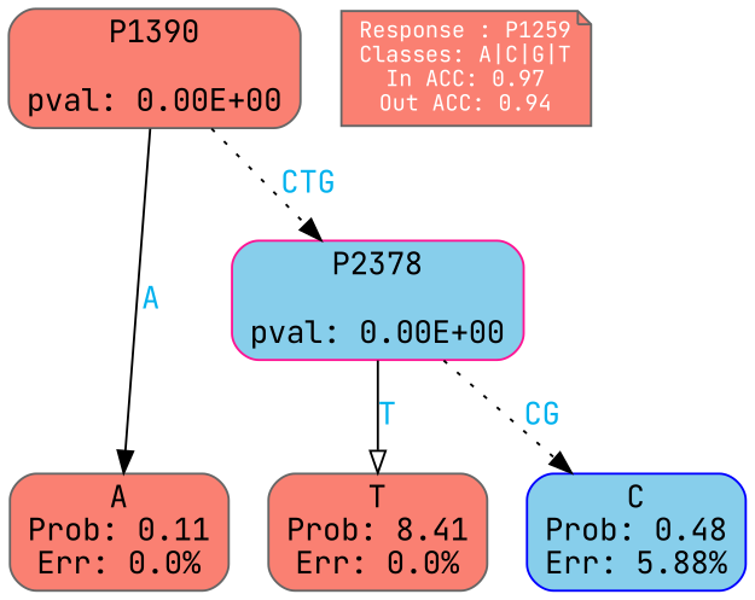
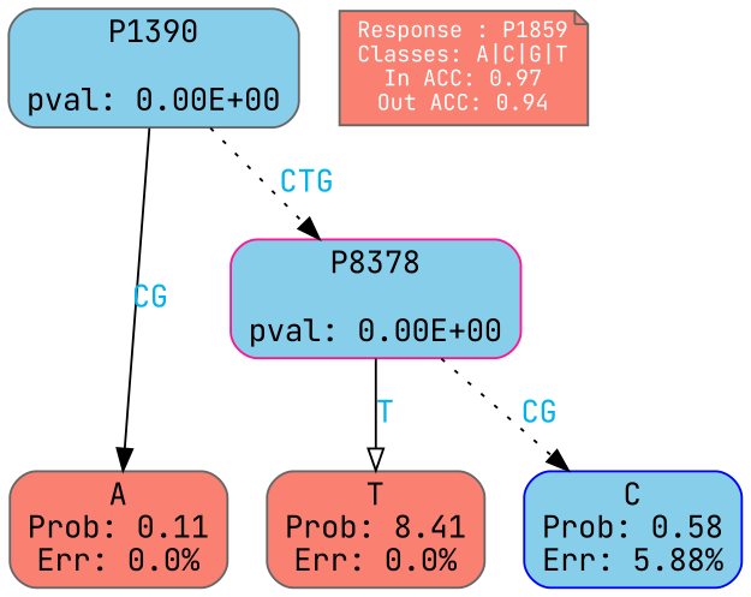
  digraph {
    fontname="JetBrains Mono"
    ranksep=equally
    splines=polylines
    node [color=gray40 fillcolor=salmon fontname="JetBrains Mono" shape=box style="filled, rounded"]
    edge [arrowhead=normal fontcolor=deepskyblue2 fontname="JetBrains Mono" style=solid]
    n1 [label="A\nProb: 0.11\nErr: 0.0%"]
    n2 [label="T\nProb: 8.41\nErr: 0.0%"]
-   n3 [color=blue fillcolor=skyblue label="C\nProb: 0.48\nErr: 5.88%"]
-   n4 [align=left fontcolor=white fontsize=10 label="Response : P1259\nClasses: A|C|G|T\nIn ACC: 0.97\nOut ACC: 0.94\n" shape=note style=filled]
-   n5 [label="P1390\n\npval: 0.00E+00"]
-   n6 [color=deeppink fillcolor=skyblue label="P2378\n\npval: 0.00E+00"]
+   n3 [color=blue fillcolor=skyblue label="C\nProb: 0.58\nErr: 5.88%"]
+   n4 [align=left fontcolor=white fontsize=10 label="Response : P1859\nClasses: A|C|G|T\nIn ACC: 0.97\nOut ACC: 0.94\n" shape=note style=filled]
+   n5 [fillcolor=skyblue label="P1390\n\npval: 0.00E+00"]
+   n6 [color=deeppink fillcolor=skyblue label="P8378\n\npval: 0.00E+00"]
    subgraph sub_1 {
      rank=same
      n1
      n2
      n3
    }
    subgraph sub_2 {
      rank=same
      n4
      n5
    }
-   n5 -> n1 [label=A]
+   n5 -> n1 [label=CG]
    n5 -> n6 [label=CTG style=dotted]
    n6 -> n2 [arrowhead=onormal label=T]
    n6 -> n3 [label=CG style=dotted]
  }
